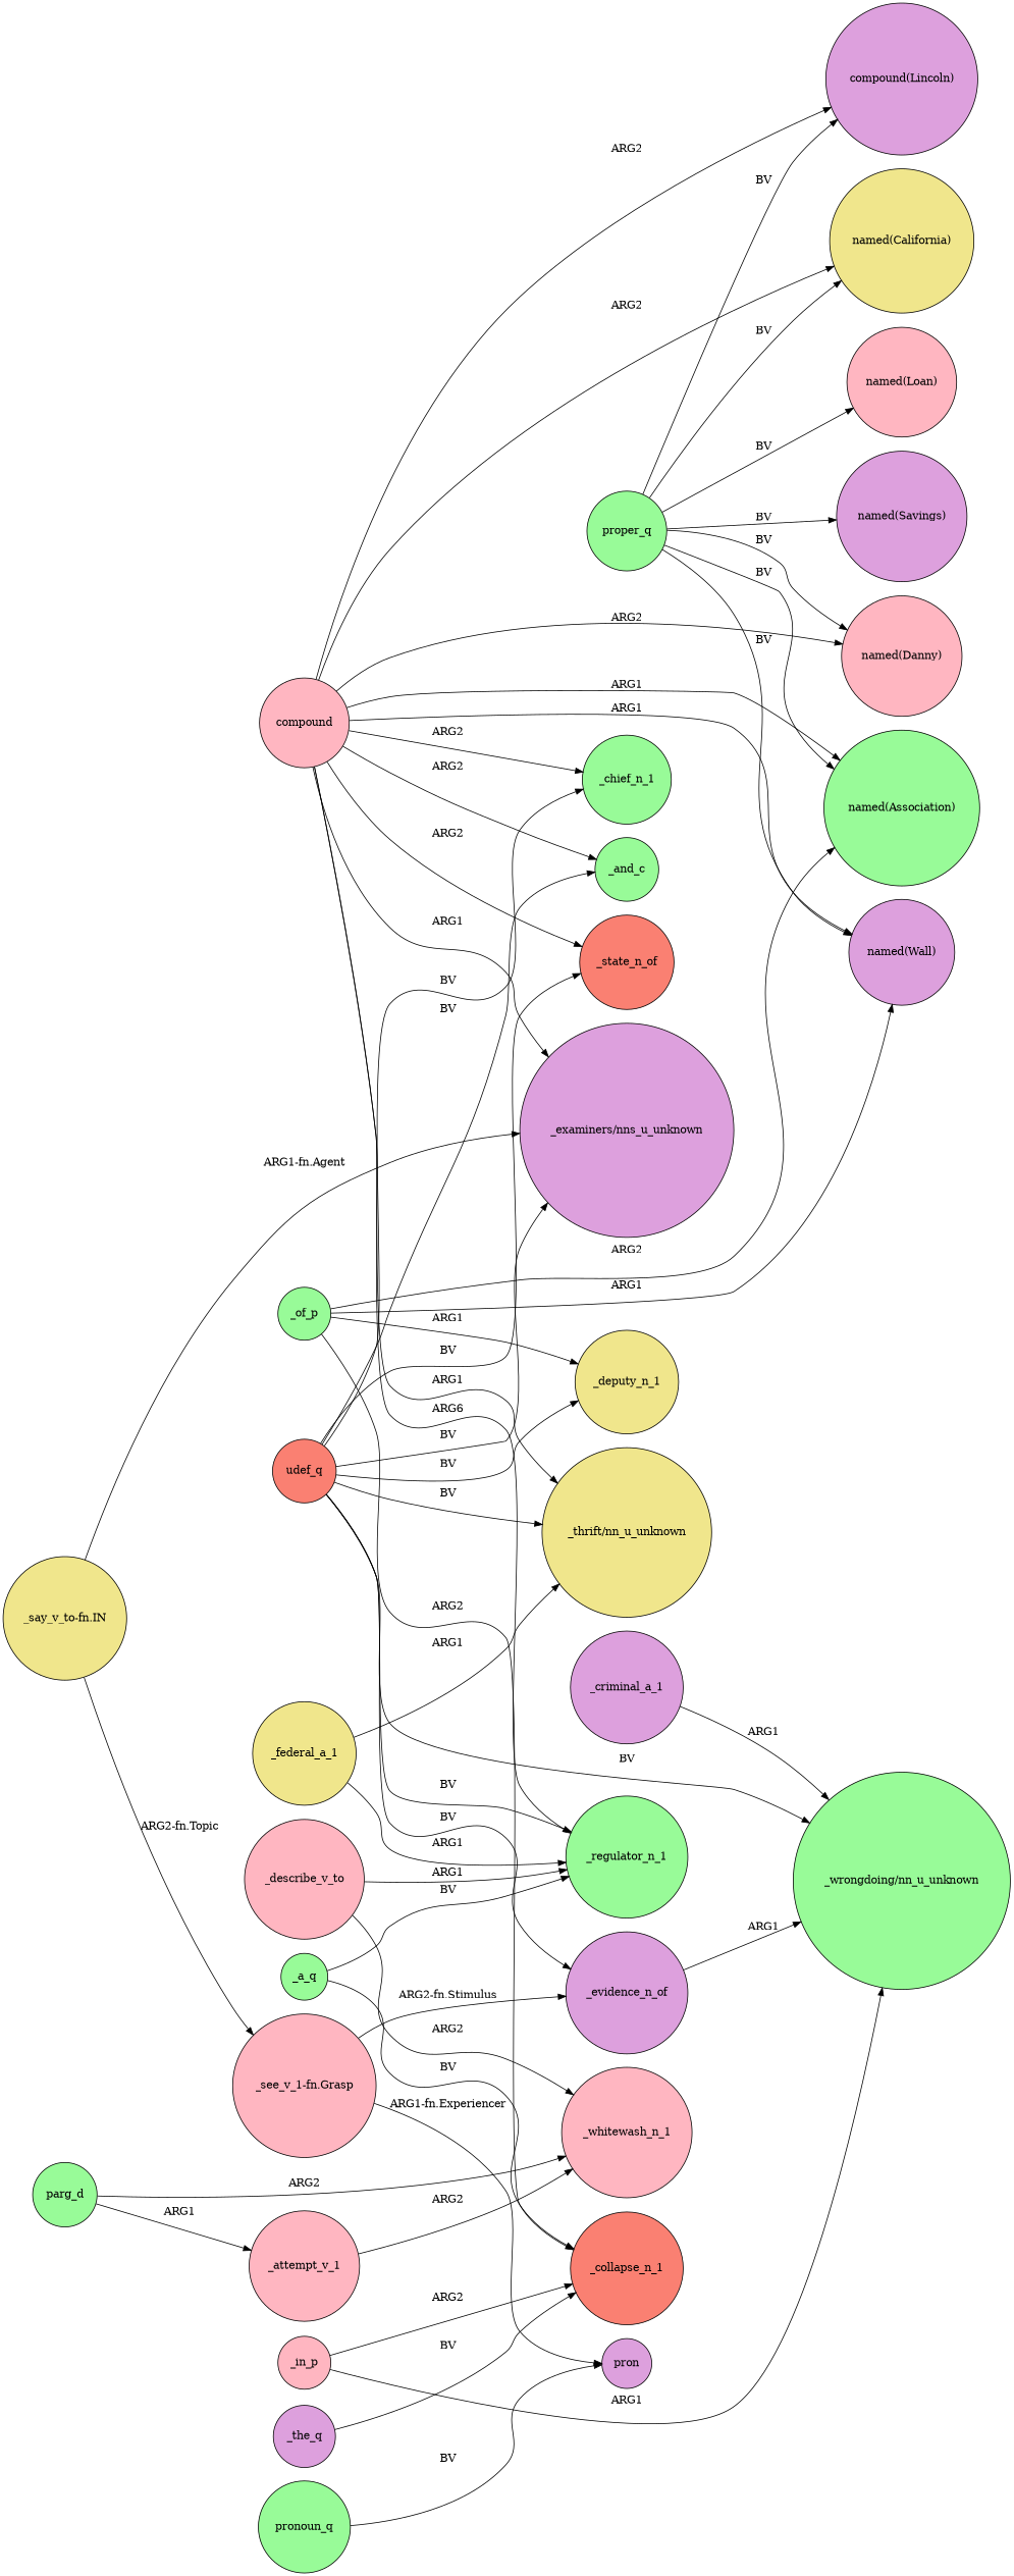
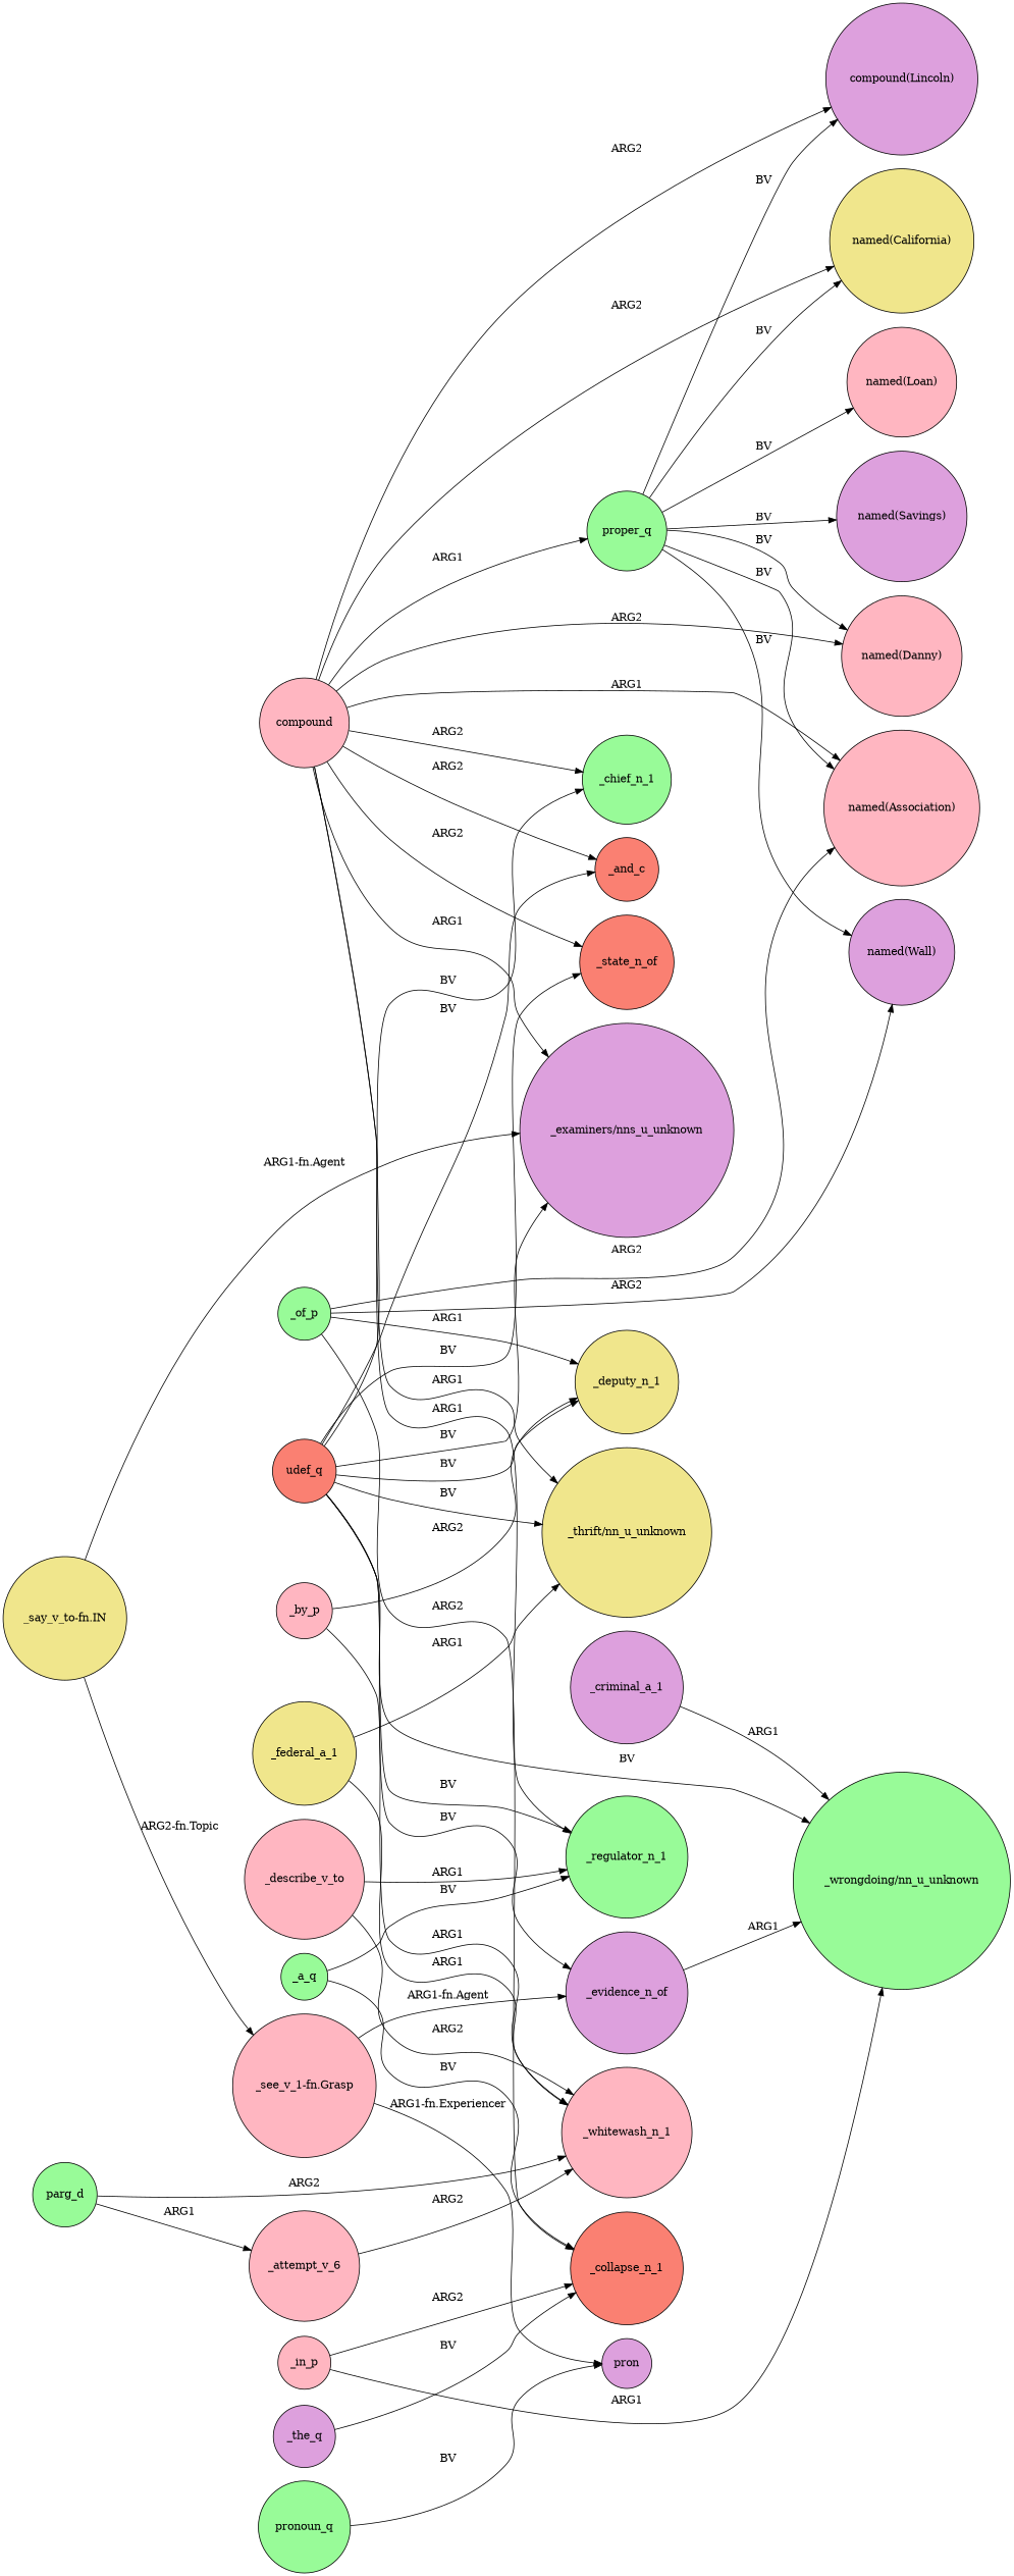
  digraph {
    rankdir=LR
    node [fillcolor=lightpink shape=circle style=filled]
    _of_p [fillcolor=palegreen]
    "named(Wall)" [fillcolor=plum]
    _collapse_n_1 [fillcolor=salmon]
    _deputy_n_1 [fillcolor=khaki]
-   "named(Association)" [fillcolor=palegreen]
+   "named(Association)"
    parg_d [fillcolor=palegreen]
    _whitewash_n_1
-   _attempt_v_1
+   _attempt_v_1 [label=_attempt_v_6]
    _federal_a_1 [fillcolor=khaki]
    _regulator_n_1 [fillcolor=palegreen]
    "_thrift/nn_u_unknown" [fillcolor=khaki]
    _the_q [fillcolor=plum]
    compound
    n14 [fillcolor=plum label="compound(Lincoln)"]
    "_examiners/nns_u_unknown" [fillcolor=plum]
    _state_n_of [fillcolor=salmon]
    "named(California)" [fillcolor=khaki]
    _chief_n_1 [fillcolor=palegreen]
-   _and_c [fillcolor=palegreen]
+   _and_c [fillcolor=salmon]
    "named(Danny)"
    proper_q [fillcolor=palegreen]
    "named(Savings)" [fillcolor=plum]
    "named(Loan)"
    udef_q [fillcolor=salmon]
    _evidence_n_of [fillcolor=plum]
    "_wrongdoing/nn_u_unknown" [fillcolor=palegreen]
    "_see_v_1-fn.Grasp"
    pron [fillcolor=plum]
    _a_q [fillcolor=palegreen]
    "_say_v_to-fn.IN" [fillcolor=khaki]
    _describe_v_to
    pronoun_q [fillcolor=palegreen]
+   _by_p
    _criminal_a_1 [fillcolor=plum]
    _in_p
-   _of_p -> "named(Wall)" [label=ARG1]
+   _of_p -> "named(Wall)" [label=ARG2]
    _of_p -> _collapse_n_1 [label=ARG2]
    _of_p -> _deputy_n_1 [label=ARG1]
    _of_p -> "named(Association)" [label=ARG2]
    parg_d -> _whitewash_n_1 [label=ARG2]
    parg_d -> _attempt_v_1 [label=ARG1]
    _attempt_v_1 -> _whitewash_n_1 [label=ARG2]
-   _federal_a_1 -> _regulator_n_1 [label=ARG1]
+   _federal_a_1 -> _whitewash_n_1 [label=ARG1]
    _federal_a_1 -> "_thrift/nn_u_unknown" [label=ARG1]
    _the_q -> _collapse_n_1 [label=BV]
-   compound -> "named(Wall)" [label=ARG1]
+   compound -> proper_q [label=ARG1]
    compound -> "named(Association)" [label=ARG1]
-   compound -> _regulator_n_1 [label=ARG6]
+   compound -> _regulator_n_1 [label=ARG1]
    compound -> "_thrift/nn_u_unknown" [label=ARG1]
    compound -> n14 [label=ARG2]
    compound -> "_examiners/nns_u_unknown" [label=ARG1]
    compound -> _state_n_of [label=ARG2]
    compound -> "named(California)" [label=ARG2]
    compound -> _chief_n_1 [label=ARG2]
    compound -> _and_c [label=ARG2]
    compound -> "named(Danny)" [label=ARG2]
    proper_q -> "named(Wall)" [label=BV]
    proper_q -> "named(Association)" [label=BV]
    proper_q -> n14 [label=BV]
    proper_q -> "named(California)" [label=BV]
    proper_q -> "named(Danny)" [label=BV]
    proper_q -> "named(Savings)" [label=BV]
    proper_q -> "named(Loan)" [label=BV]
    udef_q -> _deputy_n_1 [label=BV]
    udef_q -> _regulator_n_1 [label=BV]
    udef_q -> "_thrift/nn_u_unknown" [label=BV]
    udef_q -> "_examiners/nns_u_unknown" [label=BV]
    udef_q -> _state_n_of [label=BV]
    udef_q -> _chief_n_1 [label=BV]
    udef_q -> _and_c [label=BV]
    udef_q -> _evidence_n_of [label=BV]
    udef_q -> "_wrongdoing/nn_u_unknown" [label=BV]
    _evidence_n_of -> "_wrongdoing/nn_u_unknown" [label=ARG1]
-   "_see_v_1-fn.Grasp" -> _evidence_n_of [label="ARG2-fn.Stimulus"]
+   "_see_v_1-fn.Grasp" -> _evidence_n_of [label="ARG1-fn.Agent"]
    "_see_v_1-fn.Grasp" -> pron [label="ARG1-fn.Experiencer"]
    _a_q -> _collapse_n_1 [label=BV]
    _a_q -> _regulator_n_1 [label=BV]
    "_say_v_to-fn.IN" -> "_examiners/nns_u_unknown" [label="ARG1-fn.Agent"]
    "_say_v_to-fn.IN" -> "_see_v_1-fn.Grasp" [label="ARG2-fn.Topic"]
    _describe_v_to -> _whitewash_n_1 [label=ARG2]
    _describe_v_to -> _regulator_n_1 [label=ARG1]
    pronoun_q -> pron [label=BV]
+   _by_p -> _deputy_n_1 [label=ARG2]
+   _by_p -> _whitewash_n_1 [label=ARG1]
    _criminal_a_1 -> "_wrongdoing/nn_u_unknown" [label=ARG1]
    _in_p -> _collapse_n_1 [label=ARG2]
    _in_p -> "_wrongdoing/nn_u_unknown" [label=ARG1]
  }
